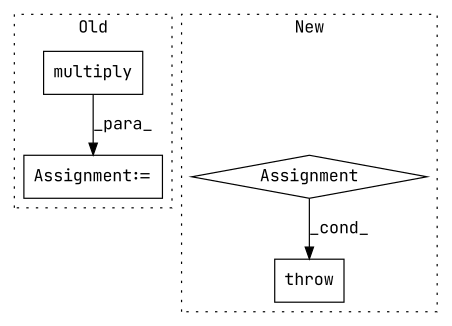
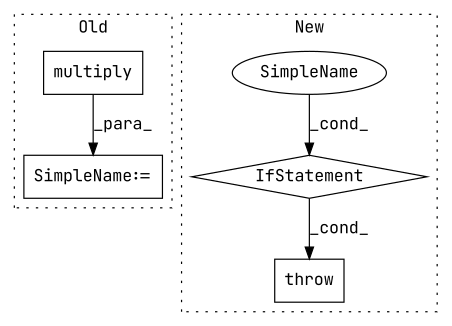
  digraph {
    fontname="JetBrains Mono"
    node [fontname="JetBrains Mono" shape=box]
    edge [fontname="JetBrains Mono"]
    n1 [a=32 l="9,1" label=multiply s="3501,3534"]
-   n2 [a=7 l=1 label="Assignment:=" s=3442]
+   n2 [a=7 l=1 label="SimpleName:=" s=3442]
    n3 [a=53 l=6 label=throw s=3820]
-   n4 [a=25 l="4,2" label=Assignment s="3783,3810" shape=diamond]
+   n4 [a=25 l="4,2" label=IfStatement s="3783,3810" shape=diamond]
+   n5 [a=42 label=SimpleName shape=ellipse]
    subgraph cluster_1 {
      label=Old
      style=dotted
      n1
      n2
    }
    subgraph cluster_2 {
      label=New
      style=dotted
      n3
      n4
+     n5
    }
    n1 -> n2 [label=_para_]
    n4 -> n3 [label=_cond_]
+   n5 -> n4 [label=_cond_]
  }
